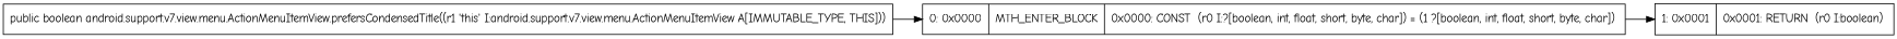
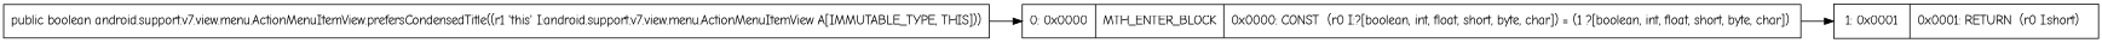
  digraph {
    rankdir=LR
    fontname="Comic Neue"
    node [shape=record fontname="Comic Neue"]
    edge [fontname="Comic Neue"]
    n1 [label="{0\:\ 0x0000|MTH_ENTER_BLOCK\l|0x0000: CONST  (r0 I:?[boolean, int, float, short, byte, char]) = (1 ?[boolean, int, float, short, byte, char]) \l}"]
-   n2 [label="{1\:\ 0x0001|0x0001: RETURN  (r0 I:boolean) \l}"]
+   n2 [label="{1\:\ 0x0001|0x0001: RETURN  (r0 I:short) \l}"]
    n3 [label="{public boolean android.support.v7.view.menu.ActionMenuItemView.prefersCondensedTitle((r1 'this' I:android.support.v7.view.menu.ActionMenuItemView A[IMMUTABLE_TYPE, THIS])) }"]
    n1 -> n2
    n3 -> n1
  }
